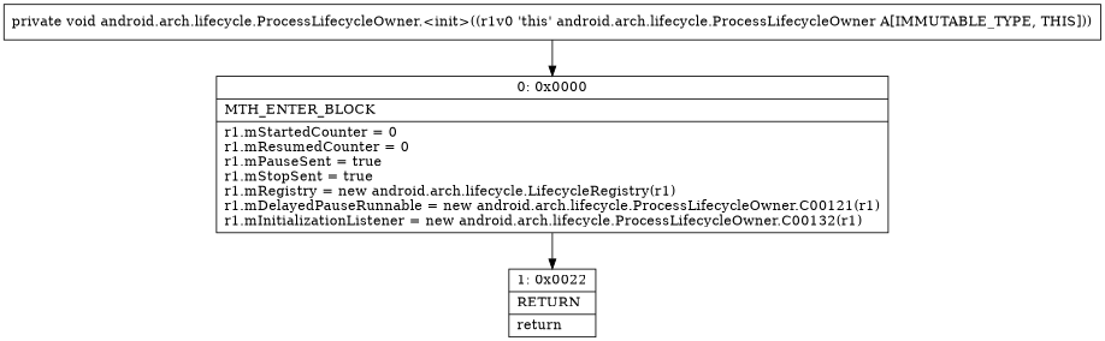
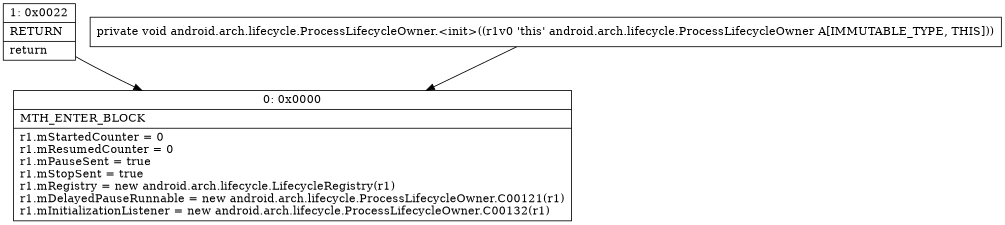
  digraph {
    node [shape=record]
    n1 [label="{0\:\ 0x0000|MTH_ENTER_BLOCK\l|r1.mStartedCounter = 0\lr1.mResumedCounter = 0\lr1.mPauseSent = true\lr1.mStopSent = true\lr1.mRegistry = new android.arch.lifecycle.LifecycleRegistry(r1)\lr1.mDelayedPauseRunnable = new android.arch.lifecycle.ProcessLifecycleOwner.C00121(r1)\lr1.mInitializationListener = new android.arch.lifecycle.ProcessLifecycleOwner.C00132(r1)\l}"]
    n2 [label="{1\:\ 0x0022|RETURN\l|return\l}"]
    n3 [label="{private void android.arch.lifecycle.ProcessLifecycleOwner.\<init\>((r1v0 'this' android.arch.lifecycle.ProcessLifecycleOwner A[IMMUTABLE_TYPE, THIS])) }"]
-   n1 -> n2
+   n2 -> n1
    n3 -> n1
  }
